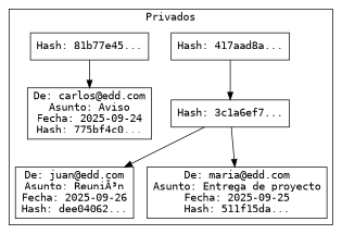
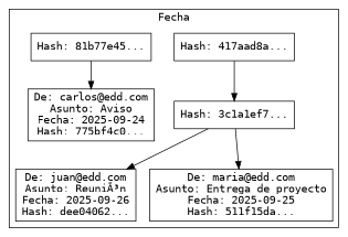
  digraph {
    fontname="DejaVu Sans Mono"
    rankdir=TB
    node [fontname="DejaVu Sans Mono" shape=record]
    edge [fontname="DejaVu Sans Mono"]
    n1 [label="Hash: 417aad8a..."]
-   n2 [label="Hash: 3c1a6ef7..."]
+   n2 [label="Hash: 3c1a1ef7..."]
    n3 [label="Hash: 81b77e45..."]
    n4 [label="De: juan@edd.com\nAsunto: ReuniÃ³n\nFecha: 2025-09-26\nHash: dee04062..."]
    n5 [label="De: maria@edd.com\nAsunto: Entrega de proyecto\nFecha: 2025-09-25\nHash: 511f15da..."]
    n6 [label="De: carlos@edd.com\nAsunto: Aviso\nFecha: 2025-09-24\nHash: 775bf4c0..."]
    subgraph cluster_1 {
-     label=Privados
+     label=Fecha
      n1
      n2
      n3
      n4
      n5
      n6
    }
    n1 -> n2
    n2 -> n4
    n2 -> n5
    n3 -> n6
  }
